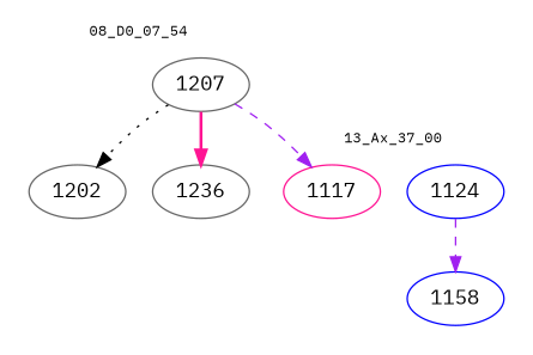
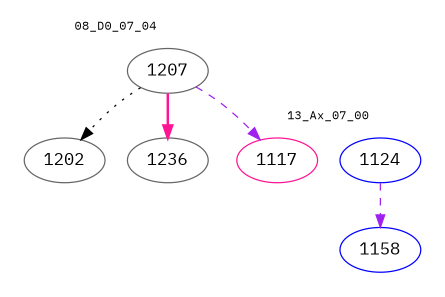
  digraph {
    fontname="IBM Plex Mono"
    node [color=gray40 fontname="IBM Plex Mono"]
    edge [color=purple fontname="IBM Plex Mono" style=dashed]
    n1 [color=blue label=1124]
    n2 [color=deeppink label=1117]
    n3 [color=blue label=1158]
    n4 [label=1207]
    n5 [label=1202]
    n6 [label=1236]
    subgraph cluster_1 {
      color=white
      fontsize=10
-     label="13_Ax_37_00"
+     label="13_Ax_07_00"
      n1
      n2
      n3
    }
    subgraph cluster_2 {
      color=white
      fontsize=10
-     label="08_D0_07_54"
+     label="08_D0_07_04"
      n4
      n5
      n6
    }
    n1 -> n3
    n4 -> n2
    n4 -> n5 [color=black style=dotted]
    n4 -> n6 [color=deeppink style=bold]
  }
